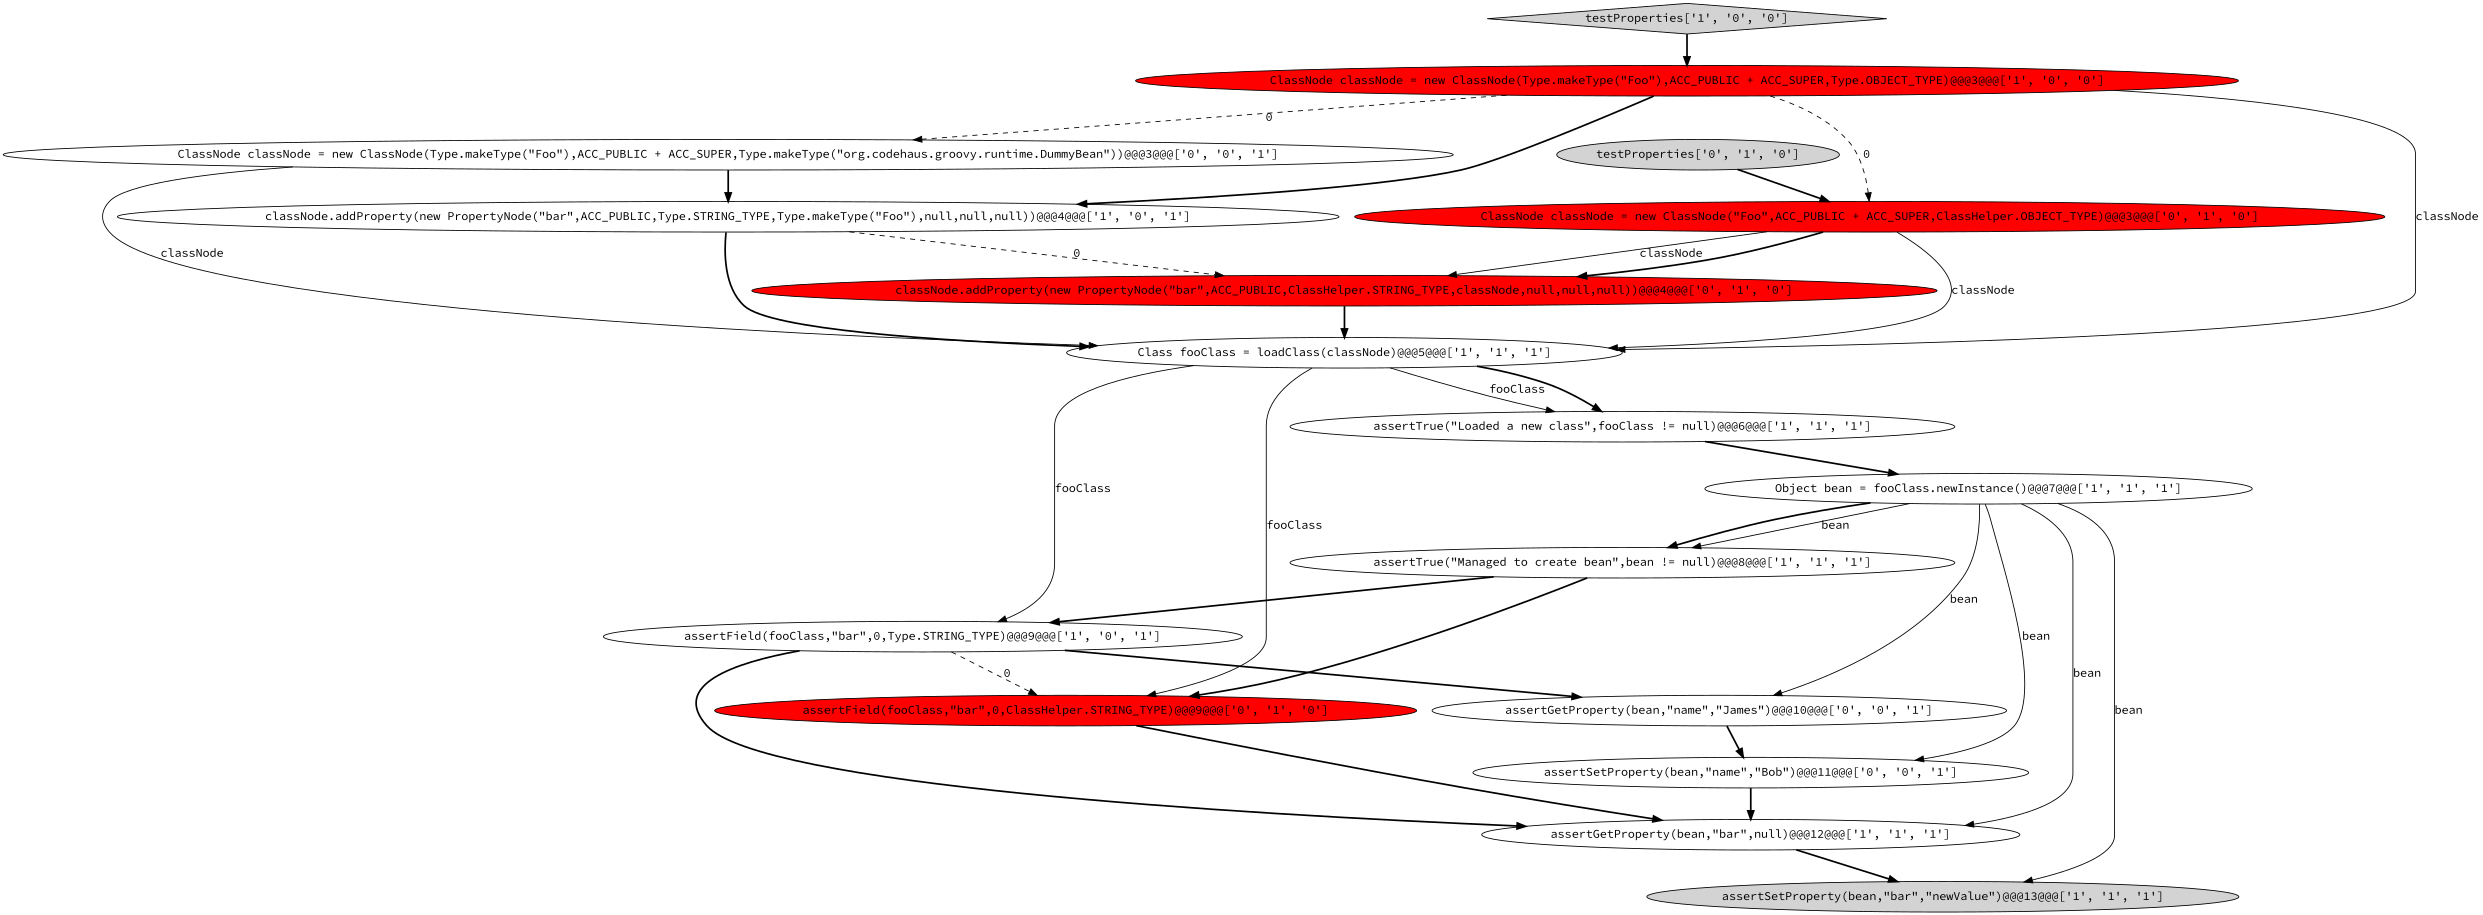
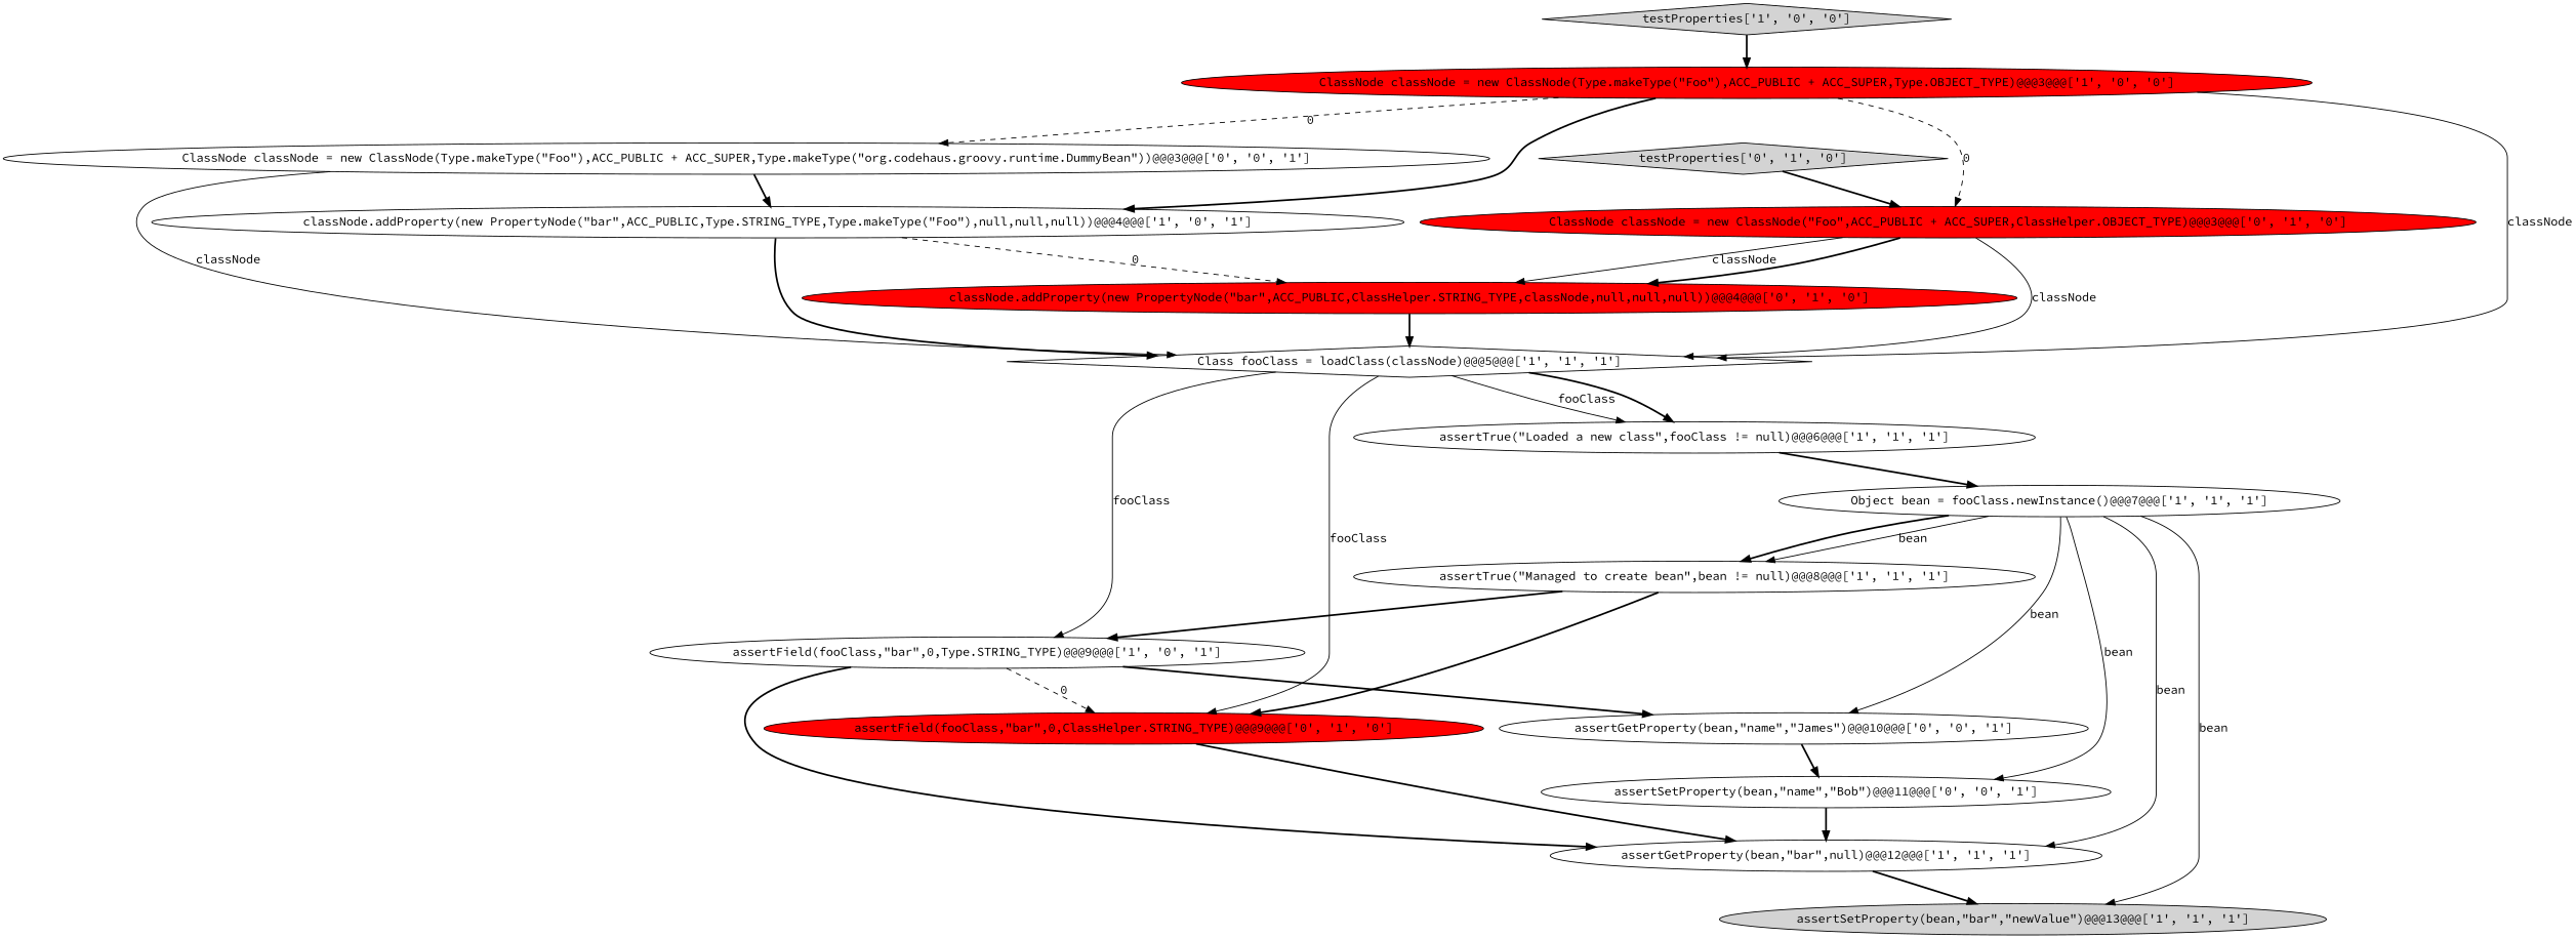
  digraph {
    fontname="Source Code Pro"
    node [fillcolor=white fontname="Source Code Pro" shape=ellipse style=filled]
    edge [fontname="Source Code Pro" style=bold]
    n1 [label="ClassNode classNode = new ClassNode(Type.makeType(\"Foo\"),ACC_PUBLIC + ACC_SUPER,Type.makeType(\"org.codehaus.groovy.runtime.DummyBean\"))@@@3@@@['0', '0', '1']"]
    n2 [label="classNode.addProperty(new PropertyNode(\"bar\",ACC_PUBLIC,Type.STRING_TYPE,Type.makeType(\"Foo\"),null,null,null))@@@4@@@['1', '0', '1']"]
-   n3 [label="Class fooClass = loadClass(classNode)@@@5@@@['1', '1', '1']"]
+   n3 [label="Class fooClass = loadClass(classNode)@@@5@@@['1', '1', '1']" shape=diamond]
    n4 [label="assertTrue(\"Loaded a new class\",fooClass != null)@@@6@@@['1', '1', '1']"]
    n5 [label="Object bean = fooClass.newInstance()@@@7@@@['1', '1', '1']"]
    n6 [fillcolor=lightgray label="assertSetProperty(bean,\"bar\",\"newValue\")@@@13@@@['1', '1', '1']"]
    n7 [label="assertGetProperty(bean,\"name\",\"James\")@@@10@@@['0', '0', '1']"]
    n8 [label="assertGetProperty(bean,\"bar\",null)@@@12@@@['1', '1', '1']"]
    n9 [label="assertSetProperty(bean,\"name\",\"Bob\")@@@11@@@['0', '0', '1']"]
    n10 [label="assertTrue(\"Managed to create bean\",bean != null)@@@8@@@['1', '1', '1']"]
    n11 [fillcolor=red label="classNode.addProperty(new PropertyNode(\"bar\",ACC_PUBLIC,ClassHelper.STRING_TYPE,classNode,null,null,null))@@@4@@@['0', '1', '0']"]
    n12 [label="assertField(fooClass,\"bar\",0,Type.STRING_TYPE)@@@9@@@['1', '0', '1']"]
    n13 [fillcolor=red label="assertField(fooClass,\"bar\",0,ClassHelper.STRING_TYPE)@@@9@@@['0', '1', '0']"]
-   n14 [fillcolor=lightgray label="testProperties['0', '1', '0']"]
+   n14 [fillcolor=lightgray label="testProperties['0', '1', '0']" shape=diamond]
    n15 [fillcolor=red label="ClassNode classNode = new ClassNode(\"Foo\",ACC_PUBLIC + ACC_SUPER,ClassHelper.OBJECT_TYPE)@@@3@@@['0', '1', '0']"]
    n16 [fillcolor=red label="ClassNode classNode = new ClassNode(Type.makeType(\"Foo\"),ACC_PUBLIC + ACC_SUPER,Type.OBJECT_TYPE)@@@3@@@['1', '0', '0']"]
    n17 [fillcolor=lightgray label="testProperties['1', '0', '0']" shape=diamond]
    n1 -> n2
    n1 -> n3 [label=classNode style=solid]
    n2 -> n3
    n2 -> n11 [label=0 style=dashed]
    n3 -> n4 [label=fooClass style=solid]
    n3 -> n4
    n3 -> n12 [label=fooClass style=solid]
    n3 -> n13 [label=fooClass style=solid]
    n4 -> n5
    n5 -> n6 [label=bean style=solid]
    n5 -> n7 [label=bean style=solid]
    n5 -> n8 [label=bean style=solid]
    n5 -> n9 [label=bean style=solid]
    n5 -> n10
    n5 -> n10 [label=bean style=solid]
    n7 -> n9
    n8 -> n6
    n9 -> n8
    n10 -> n12
    n10 -> n13
    n11 -> n3
    n12 -> n7
    n12 -> n8
    n12 -> n13 [label=0 style=dashed]
    n13 -> n8
    n14 -> n15
    n15 -> n3 [label=classNode style=solid]
    n15 -> n11 [label=classNode style=solid]
    n15 -> n11
    n16 -> n1 [label=0 style=dashed]
    n16 -> n2
    n16 -> n3 [label=classNode style=solid]
    n16 -> n15 [label=0 style=dashed]
    n17 -> n16
  }
